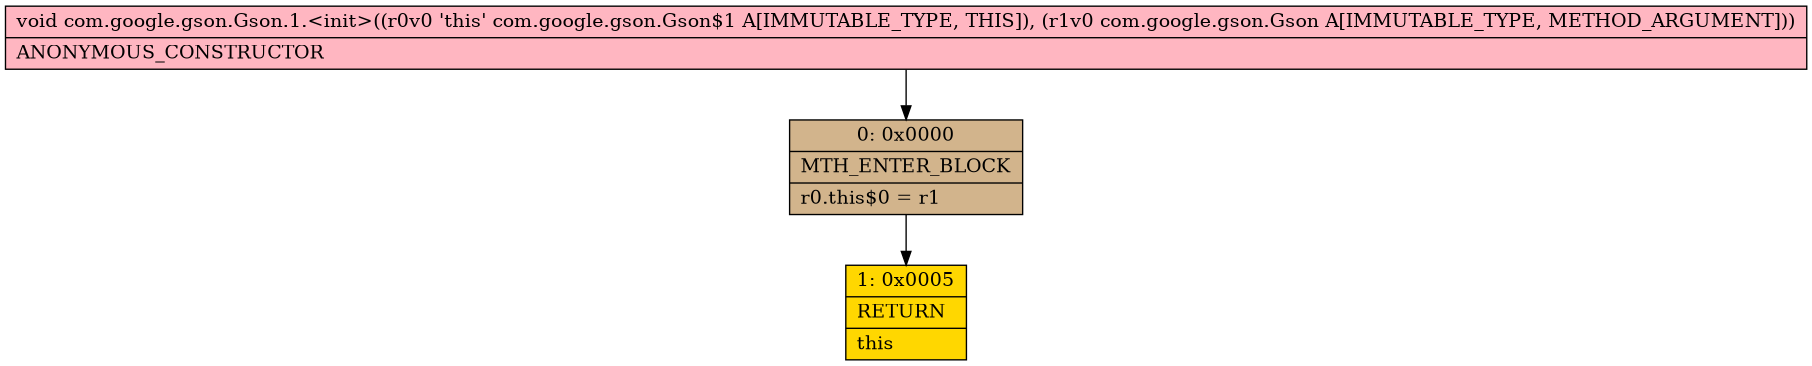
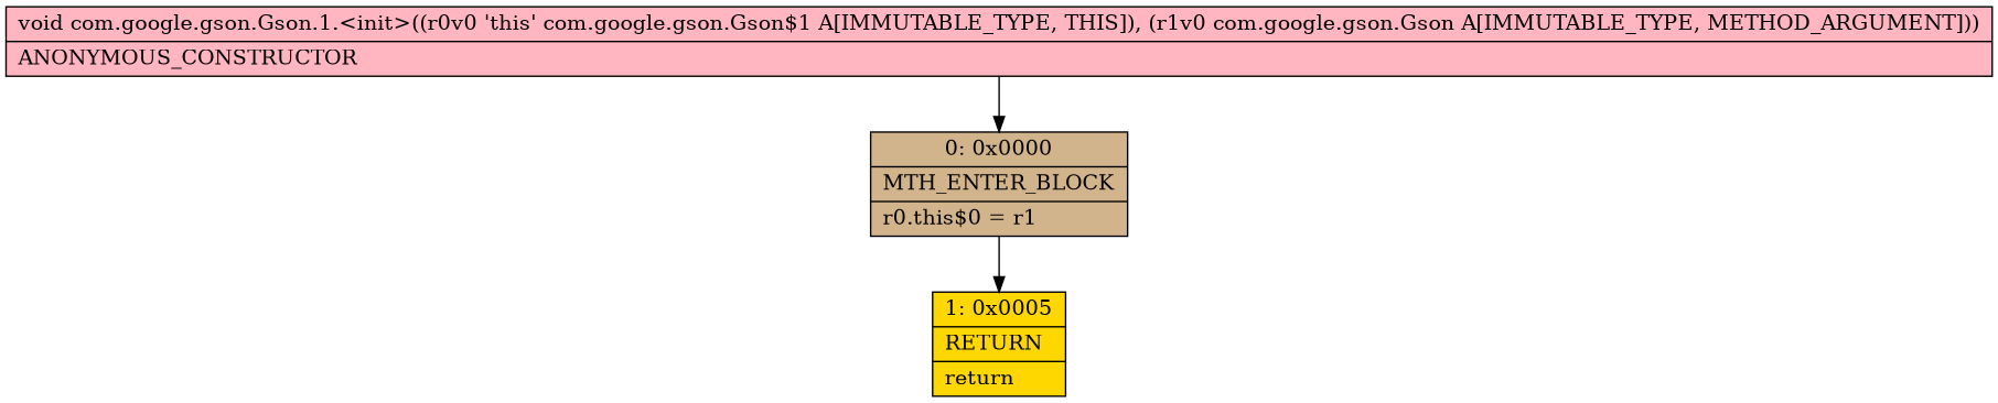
  digraph {
    node [shape=record style=filled]
    n1 [label="{0\:\ 0x0000|MTH_ENTER_BLOCK\l|r0.this$0 = r1\l}" fillcolor=tan]
-   n2 [label="{1\:\ 0x0005|RETURN\l|this\l}" fillcolor=gold]
+   n2 [label="{1\:\ 0x0005|RETURN\l|return\l}" fillcolor=gold]
    n3 [label="{void com.google.gson.Gson.1.\<init\>((r0v0 'this' com.google.gson.Gson$1 A[IMMUTABLE_TYPE, THIS]), (r1v0 com.google.gson.Gson A[IMMUTABLE_TYPE, METHOD_ARGUMENT]))  | ANONYMOUS_CONSTRUCTOR\l}" fillcolor=lightpink]
    n1 -> n2
    n3 -> n1
  }
